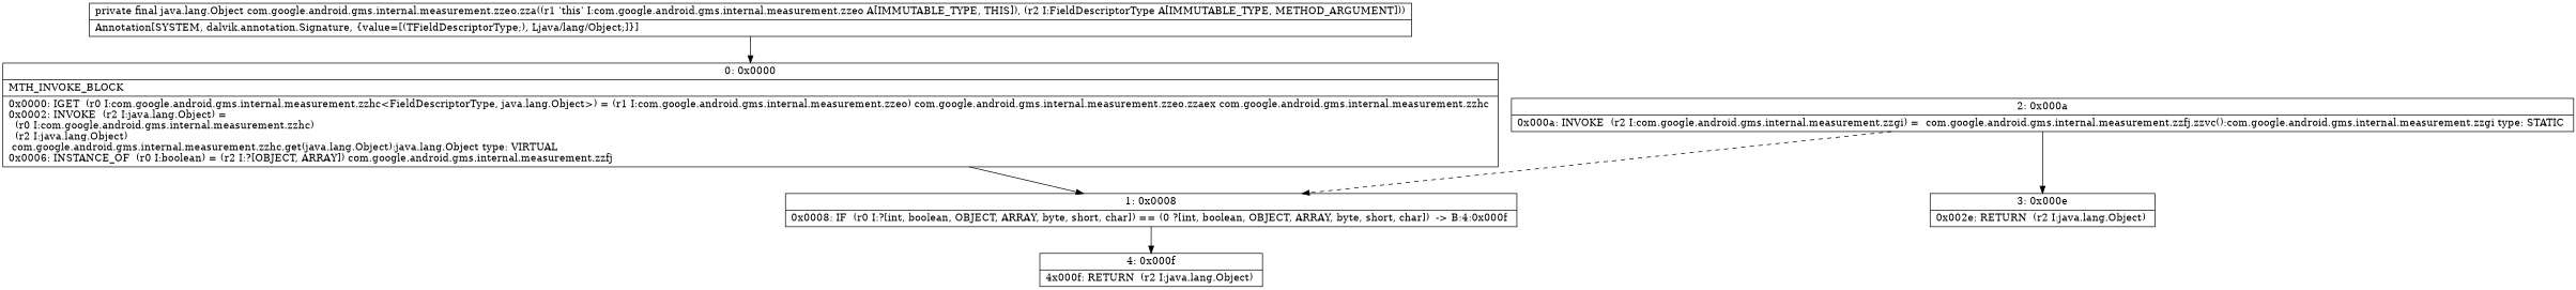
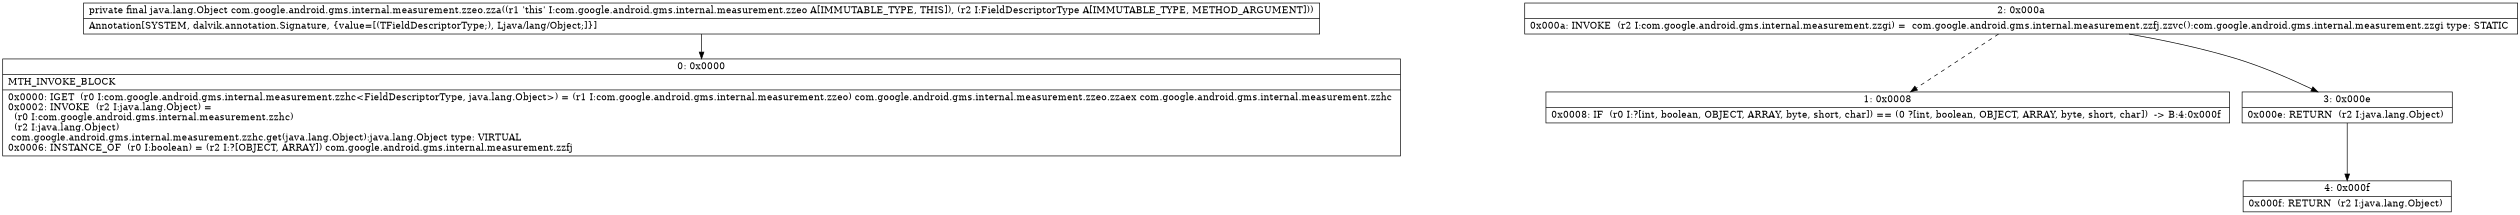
  digraph {
    node [shape=record]
    n1 [label="{0\:\ 0x0000|MTH_INVOKE_BLOCK\l|0x0000: IGET  (r0 I:com.google.android.gms.internal.measurement.zzhc\<FieldDescriptorType, java.lang.Object\>) = (r1 I:com.google.android.gms.internal.measurement.zzeo) com.google.android.gms.internal.measurement.zzeo.zzaex com.google.android.gms.internal.measurement.zzhc \l0x0002: INVOKE  (r2 I:java.lang.Object) = \l  (r0 I:com.google.android.gms.internal.measurement.zzhc)\l  (r2 I:java.lang.Object)\l com.google.android.gms.internal.measurement.zzhc.get(java.lang.Object):java.lang.Object type: VIRTUAL \l0x0006: INSTANCE_OF  (r0 I:boolean) = (r2 I:?[OBJECT, ARRAY]) com.google.android.gms.internal.measurement.zzfj \l}"]
    n2 [label="{1\:\ 0x0008|0x0008: IF  (r0 I:?[int, boolean, OBJECT, ARRAY, byte, short, char]) == (0 ?[int, boolean, OBJECT, ARRAY, byte, short, char])  \-\> B:4:0x000f \l}"]
-   n3 [label="{4\:\ 0x000f|4x000f: RETURN  (r2 I:java.lang.Object) \l}"]
+   n3 [label="{4\:\ 0x000f|0x000f: RETURN  (r2 I:java.lang.Object) \l}"]
    n4 [label="{2\:\ 0x000a|0x000a: INVOKE  (r2 I:com.google.android.gms.internal.measurement.zzgi) =  com.google.android.gms.internal.measurement.zzfj.zzvc():com.google.android.gms.internal.measurement.zzgi type: STATIC \l}"]
-   n5 [label="{3\:\ 0x000e|0x002e: RETURN  (r2 I:java.lang.Object) \l}"]
+   n5 [label="{3\:\ 0x000e|0x000e: RETURN  (r2 I:java.lang.Object) \l}"]
    n6 [label="{private final java.lang.Object com.google.android.gms.internal.measurement.zzeo.zza((r1 'this' I:com.google.android.gms.internal.measurement.zzeo A[IMMUTABLE_TYPE, THIS]), (r2 I:FieldDescriptorType A[IMMUTABLE_TYPE, METHOD_ARGUMENT]))  | Annotation[SYSTEM, dalvik.annotation.Signature, \{value=[(TFieldDescriptorType;), Ljava\/lang\/Object;]\}]\l}"]
-   n1 -> n2
-   n2 -> n3
+   n5 -> n3
    n4 -> n2 [style=dashed]
    n4 -> n5
    n6 -> n1
  }
